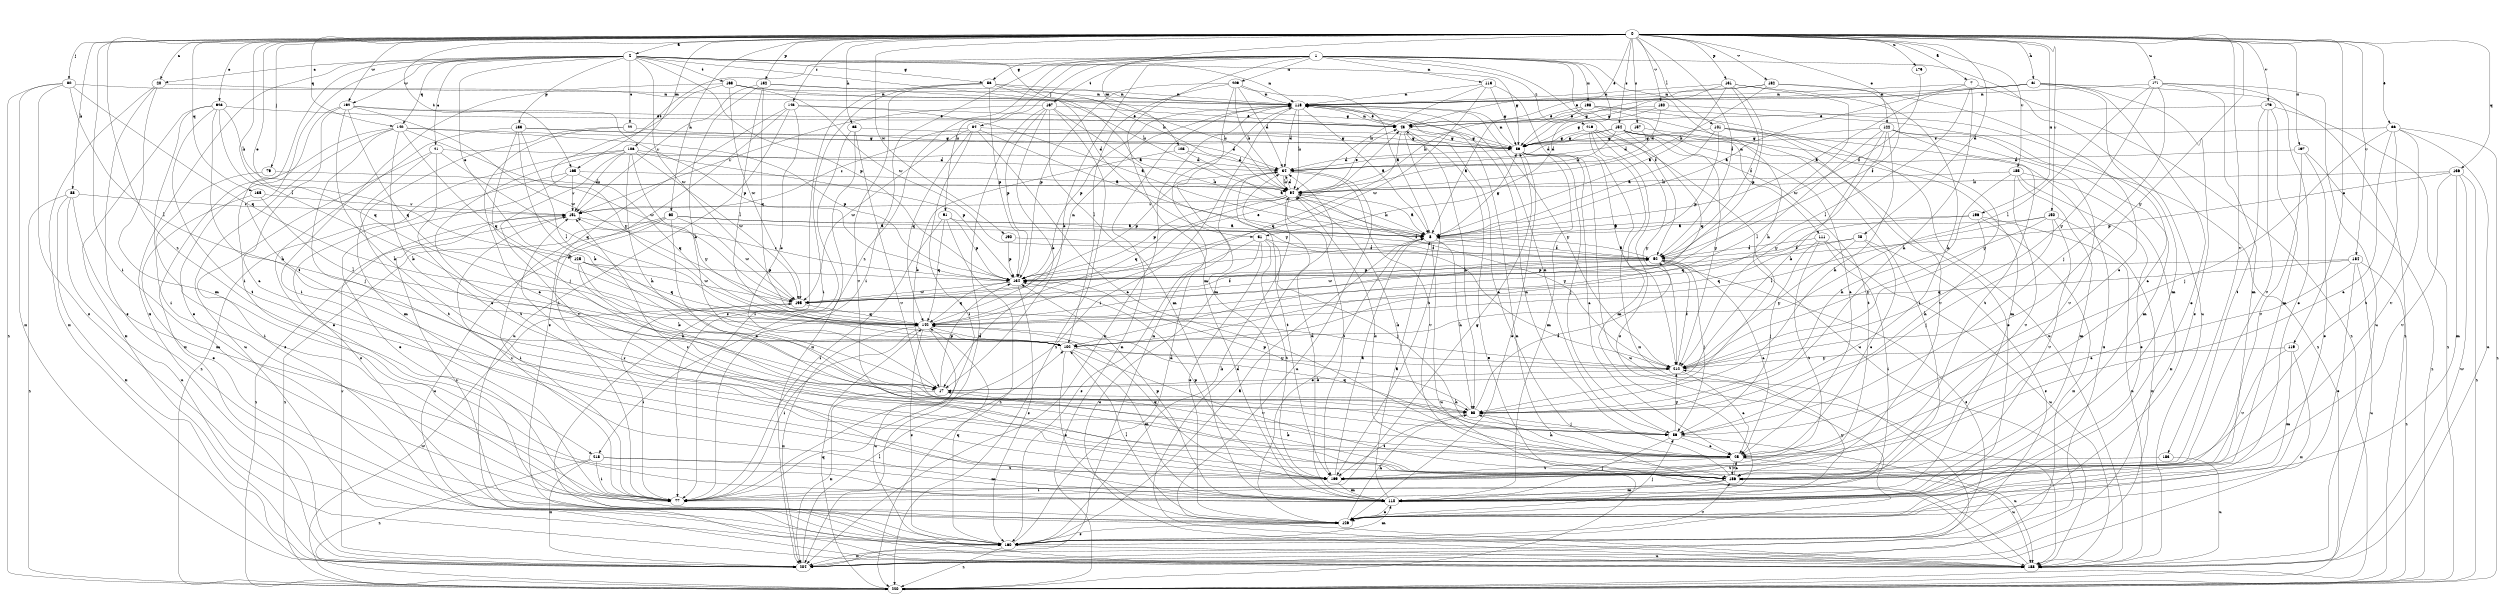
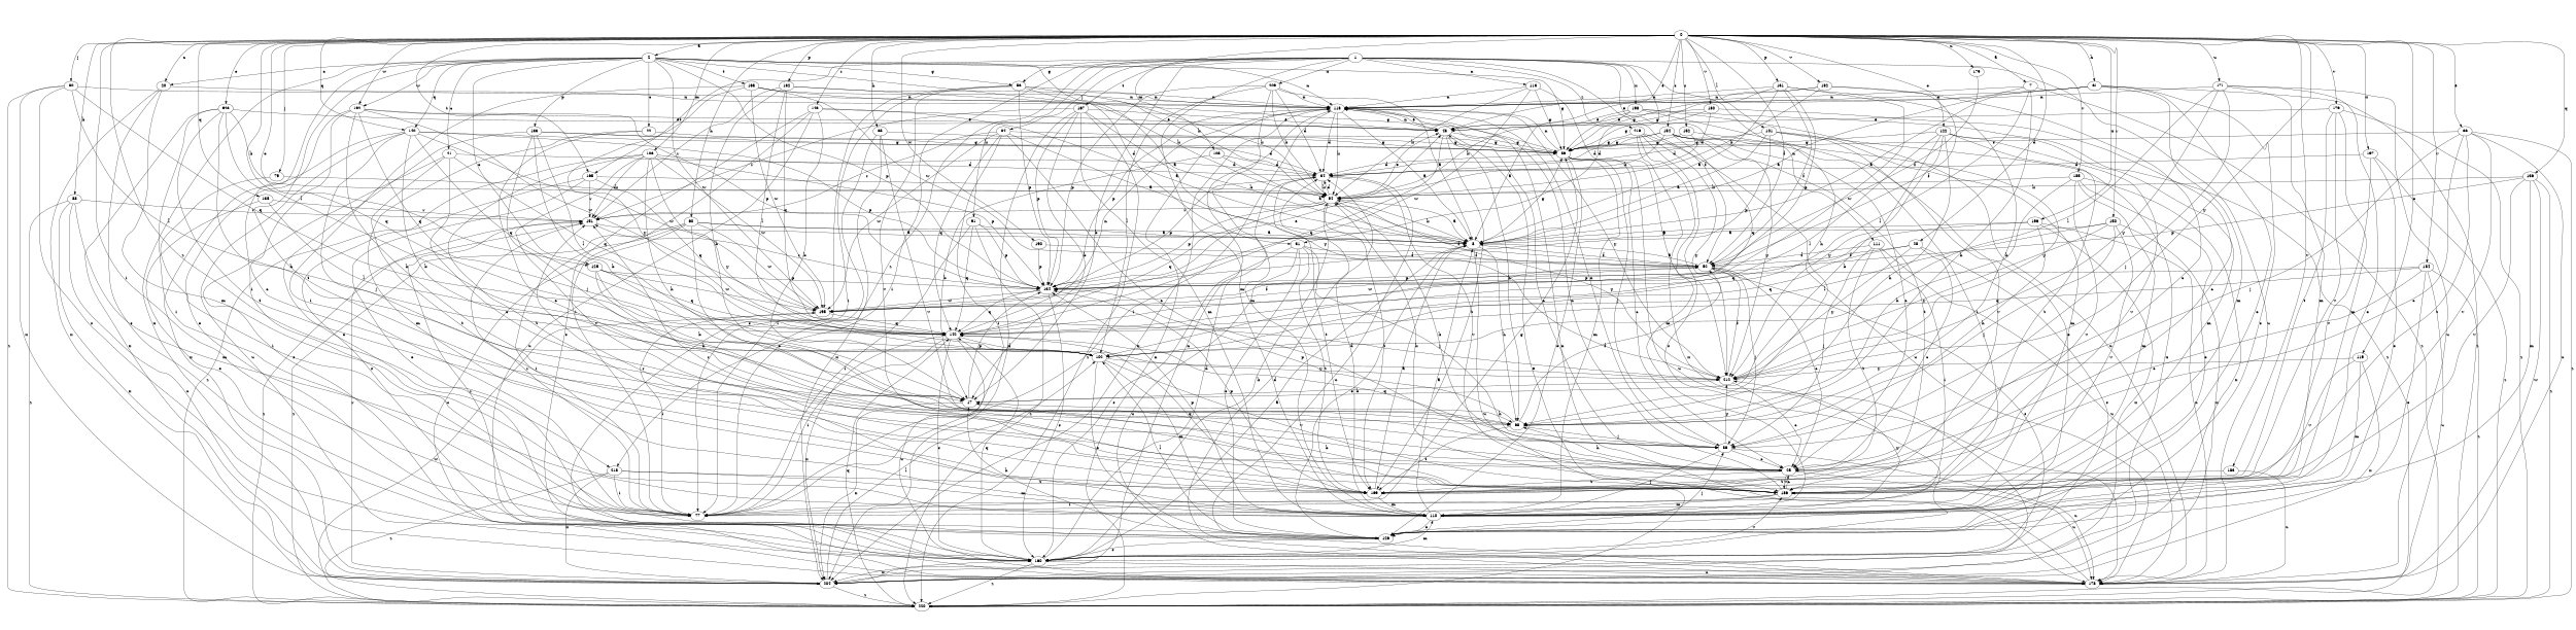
  strict digraph {
    0
    2
    7
    20
    28
    36
    43
    52
    60
    61
    65
    77
    79
    80
    88
    101
    102
    105
    106
    119
    122
    n22 [label=923]
    125
    131
    132
    135
    136
    140
    143
    150
    154
-   157
+   157 [label=152]
    165
    171
    175
    179
    180
    182
    183
    184
    185
    190
    192
    196
    197
    212
    218
    31
    56
    21
    22
    59
    94
    118
    133
    134
    168
    169
    195
    204
    68
    8
    220
    110
    160
    25
    142
-   178 [label=188]
+   178
    186
    86
    126
    151
    17
    34
    1
    84
    91
    111
    113
    167
    198
    n82 [label=209]
    219
    0 -> 2 [label=a]
    0 -> 7 [label=a]
    0 -> 20 [label=c]
    0 -> 28 [label=d]
    0 -> 36 [label=e]
    0 -> 43 [label=e]
    0 -> 52 [label=f]
    0 -> 60 [label=h]
    0 -> 61 [label=h]
    0 -> 65 [label=h]
    0 -> 77 [label=i]
    0 -> 79 [label=j]
    0 -> 80 [label=j]
    0 -> 88 [label=k]
    0 -> 101 [label=l]
    0 -> 102 [label=l]
    0 -> 105 [label=m]
    0 -> 106 [label=m]
    0 -> 119 [label=o]
    0 -> 122 [label=o]
    0 -> n22 [label=o]
    0 -> 125 [label=o]
    0 -> 131 [label=p]
    0 -> 132 [label=p]
    0 -> 135 [label=q]
    0 -> 136 [label=q]
    0 -> 140 [label=q]
    0 -> 143 [label=r]
    0 -> 150 [label=r]
    0 -> 154 [label=s]
    0 -> 157 [label=s]
    0 -> 165 [label=t]
    0 -> 171 [label=u]
    0 -> 175 [label=u]
    0 -> 179 [label=v]
    0 -> 180 [label=v]
    0 -> 182 [label=v]
    0 -> 183 [label=v]
    0 -> 184 [label=v]
    0 -> 185 [label=v]
    0 -> 190 [label=w]
    0 -> 192 [label=w]
    0 -> 196 [label=x]
    0 -> 197 [label=x]
    0 -> 212 [label=y]
    0 -> 218 [label=z]
    2 -> 20 [label=c]
    2 -> 77 [label=i]
    2 -> 125 [label=o]
    2 -> 140 [label=q]
    2 -> 192 [label=w]
    2 -> 31 [label=d]
    2 -> 56 [label=g]
    2 -> 21 [label=c]
    2 -> 22 [label=c]
    2 -> 59 [label=g]
    2 -> 94 [label=k]
    2 -> 118 [label=n]
    2 -> 133 [label=p]
    2 -> 134 [label=p]
    2 -> 168 [label=t]
    2 -> 169 [label=t]
    2 -> 195 [label=w]
    2 -> 204 [label=x]
    7 -> 102 [label=l]
    7 -> 118 [label=n]
    7 -> 68 [label=h]
    7 -> 8 [label=a]
    7 -> 220 [label=z]
    20 -> 118 [label=n]
    20 -> 204 [label=x]
    20 -> 110 [label=m]
    20 -> 160 [label=s]
    28 -> 52 [label=f]
    28 -> 212 [label=y]
    28 -> 160 [label=s]
    28 -> 25 [label=c]
    28 -> 142 [label=q]
    36 -> 59 [label=s]
    36 -> 169 [label=t]
    36 -> 220 [label=z]
    36 -> 25 [label=c]
    36 -> 178 [label=u]
    36 -> 186 [label=v]
    36 -> 86 [label=j]
    43 -> 59 [label=g]
    43 -> 118 [label=n]
    43 -> 169 [label=t]
    43 -> 68 [label=h]
    43 -> 25 [label=c]
    43 -> 142 [label=q]
    52 -> 134 [label=p]
    52 -> 195 [label=w]
    52 -> 8 [label=a]
    52 -> 160 [label=s]
    52 -> 25 [label=c]
    52 -> 86 [label=j]
    60 -> 52 [label=f]
    60 -> 77 [label=i]
    60 -> 195 [label=w]
    60 -> 8 [label=a]
    60 -> 220 [label=z]
    60 -> 25 [label=c]
    60 -> 178 [label=u]
    61 -> 59 [label=g]
    61 -> 118 [label=n]
    61 -> 8 [label=a]
    61 -> 220 [label=z]
    61 -> 110 [label=m]
    61 -> 160 [label=s]
    61 -> 126 [label=o]
    65 -> 77 [label=i]
    65 -> 59 [label=g]
    65 -> 204 [label=x]
    65 -> 186 [label=v]
    77 -> 59 [label=g]
    77 -> 151 [label=r]
    79 -> 77 [label=i]
    79 -> 94 [label=k]
    80 -> 102 [label=l]
    80 -> 118 [label=n]
    80 -> 204 [label=x]
    80 -> 220 [label=z]
    80 -> 160 [label=s]
    80 -> 142 [label=q]
    88 -> 204 [label=x]
    88 -> 220 [label=z]
    88 -> 110 [label=m]
    88 -> 178 [label=u]
    88 -> 151 [label=r]
    101 -> 59 [label=g]
    101 -> 134 [label=p]
    101 -> 204 [label=x]
    101 -> 8 [label=a]
    101 -> 110 [label=m]
    101 -> 186 [label=v]
    102 -> 212 [label=y]
    102 -> 110 [label=m]
    102 -> 186 [label=v]
    102 -> 126 [label=o]
    105 -> 8 [label=a]
    105 -> 17 [label=b]
    105 -> 34 [label=d]
    106 -> 212 [label=y]
    106 -> 134 [label=p]
    106 -> 169 [label=t]
    106 -> 195 [label=w]
    106 -> 68 [label=h]
    106 -> 220 [label=z]
    106 -> 186 [label=v]
    106 -> 151 [label=r]
    106 -> 34 [label=d]
    119 -> 212 [label=y]
    119 -> 204 [label=x]
    119 -> 110 [label=m]
    119 -> 186 [label=v]
    122 -> 102 [label=l]
    122 -> 212 [label=y]
    122 -> 59 [label=g]
    122 -> 169 [label=t]
    122 -> 68 [label=h]
    122 -> 110 [label=m]
    122 -> 186 [label=v]
    122 -> 17 [label=b]
    n22 -> 43 [label=e]
    n22 -> 77 [label=i]
    n22 -> 94 [label=k]
    n22 -> 169 [label=t]
    n22 -> 204 [label=x]
    n22 -> 68 [label=h]
    n22 -> 142 [label=q]
    125 -> 134 [label=p]
    125 -> 195 [label=w]
    125 -> 68 [label=h]
    125 -> 142 [label=q]
    125 -> 17 [label=b]
    131 -> 52 [label=f]
    131 -> 59 [label=g]
    131 -> 118 [label=n]
    131 -> 134 [label=p]
    131 -> 195 [label=w]
    131 -> 68 [label=h]
    131 -> 8 [label=a]
    132 -> 102 [label=l]
    132 -> 94 [label=k]
    132 -> 118 [label=n]
    132 -> 142 [label=q]
    132 -> 151 [label=r]
    132 -> 17 [label=b]
    135 -> 102 [label=l]
    135 -> 126 [label=o]
    135 -> 151 [label=r]
    136 -> 94 [label=k]
    136 -> 134 [label=p]
    136 -> 220 [label=z]
    136 -> 110 [label=m]
    136 -> 178 [label=w]
    136 -> 186 [label=v]
    140 -> 59 [label=g]
    140 -> 134 [label=p]
    140 -> 195 [label=w]
    140 -> 204 [label=x]
    140 -> 142 [label=q]
    140 -> 178 [label=u]
    140 -> 86 [label=j]
    140 -> 17 [label=b]
    143 -> 43 [label=e]
    143 -> 77 [label=i]
    143 -> 8 [label=a]
    143 -> 160 [label=s]
    143 -> 178 [label=u]
    143 -> 17 [label=b]
    150 -> 102 [label=l]
    150 -> 212 [label=y]
    150 -> 204 [label=x]
    150 -> 8 [label=a]
    150 -> 186 [label=v]
    150 -> 86 [label=j]
    154 -> 212 [label=y]
    154 -> 59 [label=g]
    154 -> 94 [label=k]
    154 -> 169 [label=t]
    154 -> 25 [label=c]
    154 -> 142 [label=q]
    154 -> 126 [label=o]
    154 -> 34 [label=d]
    157 -> 212 [label=y]
    157 -> 59 [label=g]
    157 -> 34 [label=d]
    165 -> 94 [label=k]
    165 -> 160 [label=s]
    165 -> 142 [label=q]
    165 -> 126 [label=o]
    165 -> 151 [label=r]
    171 -> 102 [label=l]
    171 -> 212 [label=y]
    171 -> 118 [label=n]
    171 -> 110 [label=m]
    171 -> 178 [label=u]
    171 -> 86 [label=j]
    171 -> 126 [label=o]
    175 -> 52 [label=f]
    179 -> 43 [label=e]
    179 -> 169 [label=t]
    179 -> 220 [label=z]
    179 -> 110 [label=m]
    179 -> 186 [label=v]
    180 -> 43 [label=e]
    180 -> 59 [label=g]
    180 -> 25 [label=c]
    180 -> 34 [label=d]
    182 -> 43 [label=e]
    182 -> 52 [label=f]
    182 -> 94 [label=k]
    182 -> 118 [label=n]
    182 -> 25 [label=c]
    183 -> 169 [label=t]
    183 -> 178 [label=u]
    184 -> 134 [label=p]
    184 -> 220 [label=z]
    184 -> 25 [label=c]
    184 -> 142 [label=q]
    184 -> 178 [label=u]
    184 -> 126 [label=o]
    185 -> 94 [label=k]
    185 -> 204 [label=x]
    185 -> 68 [label=h]
    185 -> 110 [label=m]
    185 -> 186 [label=v]
    185 -> 126 [label=o]
    190 -> 52 [label=f]
    190 -> 134 [label=p]
    192 -> 43 [label=e]
    192 -> 134 [label=p]
    192 -> 195 [label=w]
    192 -> 68 [label=h]
    192 -> 25 [label=c]
    192 -> 142 [label=q]
    192 -> 126 [label=o]
    196 -> 204 [label=x]
    196 -> 68 [label=h]
    196 -> 8 [label=a]
    196 -> 142 [label=q]
    196 -> 178 [label=u]
    197 -> 220 [label=z]
    197 -> 186 [label=v]
    197 -> 126 [label=o]
    197 -> 34 [label=d]
    212 -> 52 [label=f]
    212 -> 25 [label=c]
    212 -> 17 [label=b]
    218 -> 77 [label=i]
    218 -> 169 [label=t]
    218 -> 204 [label=x]
    218 -> 220 [label=z]
    218 -> 110 [label=m]
    31 -> 52 [label=f]
    31 -> 169 [label=t]
    31 -> 160 [label=s]
    31 -> 178 [label=u]
    31 -> 86 [label=j]
    31 -> 126 [label=o]
    56 -> 77 [label=i]
    56 -> 94 [label=k]
    56 -> 118 [label=n]
    56 -> 134 [label=p]
    56 -> 8 [label=a]
    56 -> 160 [label=s]
    56 -> 186 [label=v]
    21 -> 169 [label=t]
    21 -> 160 [label=s]
    21 -> 25 [label=c]
    21 -> 142 [label=q]
    21 -> 34 [label=d]
    22 -> 59 [label=g]
    22 -> 110 [label=m]
    22 -> 25 [label=c]
    59 -> 118 [label=n]
    59 -> 110 [label=m]
    59 -> 25 [label=c]
    59 -> 178 [label=u]
    59 -> 86 [label=j]
    59 -> 126 [label=o]
    59 -> 34 [label=d]
    94 -> 43 [label=e]
    94 -> 212 [label=y]
    94 -> 134 [label=p]
    94 -> 169 [label=t]
    94 -> 8 [label=a]
    94 -> 142 [label=q]
    94 -> 151 [label=r]
    94 -> 34 [label=d]
    118 -> 43 [label=e]
    118 -> 77 [label=i]
    118 -> 212 [label=y]
    118 -> 94 [label=k]
    118 -> 134 [label=p]
    118 -> 204 [label=x]
    118 -> 8 [label=a]
    118 -> 34 [label=d]
    133 -> 102 [label=l]
    133 -> 59 [label=g]
    133 -> 86 [label=j]
    133 -> 126 [label=o]
    133 -> 17 [label=b]
    133 -> 34 [label=d]
    134 -> 195 [label=w]
    134 -> 160 [label=s]
    134 -> 142 [label=q]
    134 -> 151 [label=r]
    168 -> 52 [label=w]
    168 -> 77 [label=i]
    168 -> 212 [label=y]
    168 -> 59 [label=g]
    168 -> 118 [label=n]
    168 -> 195 [label=w]
    169 -> 134 [label=p]
    169 -> 8 [label=a]
    169 -> 110 [label=m]
    169 -> 142 [label=q]
    195 -> 43 [label=e]
    195 -> 52 [label=f]
    195 -> 77 [label=i]
    195 -> 142 [label=q]
    204 -> 102 [label=l]
    204 -> 118 [label=n]
+   204 -> 220 [label=z]
    204 -> 151 [label=r]
    68 -> 52 [label=f]
    68 -> 134 [label=p]
    68 -> 169 [label=t]
    68 -> 86 [label=j]
    8 -> 52 [label=f]
    8 -> 59 [label=g]
    8 -> 94 [label=k]
    8 -> 68 [label=h]
    8 -> 178 [label=u]
    8 -> 126 [label=o]
    220 -> 43 [label=e]
    220 -> 118 [label=n]
    220 -> 195 [label=w]
    220 -> 142 [label=q]
    110 -> 212 [label=y]
    110 -> 134 [label=p]
    110 -> 8 [label=a]
    110 -> 126 [label=o]
    110 -> 151 [label=r]
    110 -> 34 [label=d]
    160 -> 94 [label=k]
    160 -> 204 [label=x]
    160 -> 8 [label=a]
    160 -> 220 [label=z]
    160 -> 110 [label=m]
    160 -> 142 [label=q]
    160 -> 178 [label=u]
    160 -> 186 [label=v]
    160 -> 151 [label=r]
    160 -> 34 [label=d]
    25 -> 94 [label=k]
    25 -> 169 [label=t]
    25 -> 68 [label=h]
    25 -> 178 [label=u]
    25 -> 186 [label=v]
    142 -> 77 [label=i]
    142 -> 102 [label=l]
    142 -> 118 [label=n]
    142 -> 204 [label=x]
    142 -> 160 [label=s]
    142 -> 178 [label=u]
    178 -> 118 [label=n]
    178 -> 34 [label=d]
    186 -> 77 [label=i]
    186 -> 94 [label=k]
    186 -> 118 [label=n]
    186 -> 110 [label=m]
    186 -> 25 [label=c]
    186 -> 151 [label=r]
    186 -> 17 [label=b]
    86 -> 212 [label=y]
    86 -> 118 [label=n]
    86 -> 110 [label=j]
    86 -> 25 [label=c]
    86 -> 142 [label=q]
    86 -> 178 [label=u]
    126 -> 102 [label=l]
-   126 -> 68 [label=h]
+   126 -> 17 [label=h]
    126 -> 160 [label=s]
    126 -> 86 [label=j]
    151 -> 8 [label=a]
    151 -> 220 [label=z]
    17 -> 134 [label=p]
    17 -> 204 [label=x]
    17 -> 68 [label=h]
    34 -> 94 [label=k]
    34 -> 134 [label=p]
    34 -> 169 [label=t]
    34 -> 178 [label=u]
    34 -> 186 [label=v]
    1 -> 52 [label=f]
    1 -> 77 [label=i]
    1 -> 165 [label=t]
    1 -> 218 [label=z]
    1 -> 31 [label=d]
    1 -> 56 [label=g]
    1 -> 68 [label=h]
    1 -> 110 [label=m]
    1 -> 178 [label=u]
    1 -> 17 [label=b]
    1 -> 84 [label=j]
    1 -> 91 [label=k]
    1 -> 111 [label=n]
    1 -> 113 [label=n]
    1 -> 167 [label=t]
    1 -> 198 [label=x]
    1 -> n82 [label=x]
    1 -> 219 [label=z]
    84 -> 77 [label=i]
    84 -> 59 [label=g]
    84 -> 195 [label=w]
    84 -> 8 [label=a]
    84 -> 25 [label=c]
    84 -> 142 [label=q]
    84 -> 151 [label=r]
    91 -> 77 [label=i]
    91 -> 134 [label=p]
    91 -> 8 [label=a]
    91 -> 220 [label=z]
    91 -> 142 [label=q]
    111 -> 52 [label=f]
    111 -> 77 [label=i]
    111 -> 169 [label=t]
    111 -> 178 [label=u]
    111 -> 86 [label=j]
    113 -> 212 [label=y]
    113 -> 59 [label=g]
    113 -> 94 [label=k]
    113 -> 118 [label=n]
    113 -> 195 [label=w]
    167 -> 43 [label=e]
    167 -> 212 [label=y]
    167 -> 134 [label=p]
    167 -> 204 [label=x]
    167 -> 220 [label=z]
    167 -> 110 [label=m]
    167 -> 151 [label=r]
    167 -> 17 [label=b]
    198 -> 43 [label=e]
    198 -> 77 [label=i]
    198 -> 94 [label=k]
    198 -> 8 [label=a]
    198 -> 220 [label=z]
    198 -> 178 [label=u]
    n82 -> 102 [label=l]
    n82 -> 94 [label=k]
    n82 -> 118 [label=n]
    n82 -> 134 [label=p]
    n82 -> 8 [label=a]
    n82 -> 110 [label=m]
    n82 -> 34 [label=d]
    219 -> 212 [label=y]
    219 -> 59 [label=g]
    219 -> 204 [label=x]
    219 -> 110 [label=m]
    219 -> 160 [label=s]
    219 -> 178 [label=u]
  }
